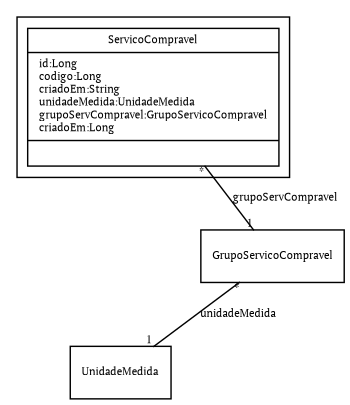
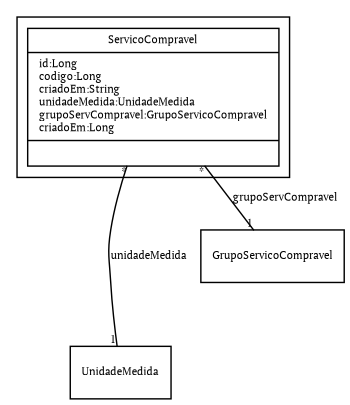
  digraph {
    fontname="PT Serif"
    fontsize=8
    node [fontname="PT Serif" fontsize=8 shape=record]
    edge [arrowhead=none fontname="PT Serif" fontsize=8 headlabel=1 taillabel="*"]
    n1 [label="{ServicoCompravel|id:Long\lcodigo:Long\lcriadoEm:String\lunidadeMedida:UnidadeMedida\lgrupoServCompravel:GrupoServicoCompravel\lcriadoEm:Long\l|\l}"]
    UnidadeMedida
    GrupoServicoCompravel
    subgraph cluster_1 {
      n1
    }
-   GrupoServicoCompravel -> UnidadeMedida [label=unidadeMedida]
+   n1 -> UnidadeMedida [label=unidadeMedida]
    n1 -> GrupoServicoCompravel [label=grupoServCompravel]
  }
